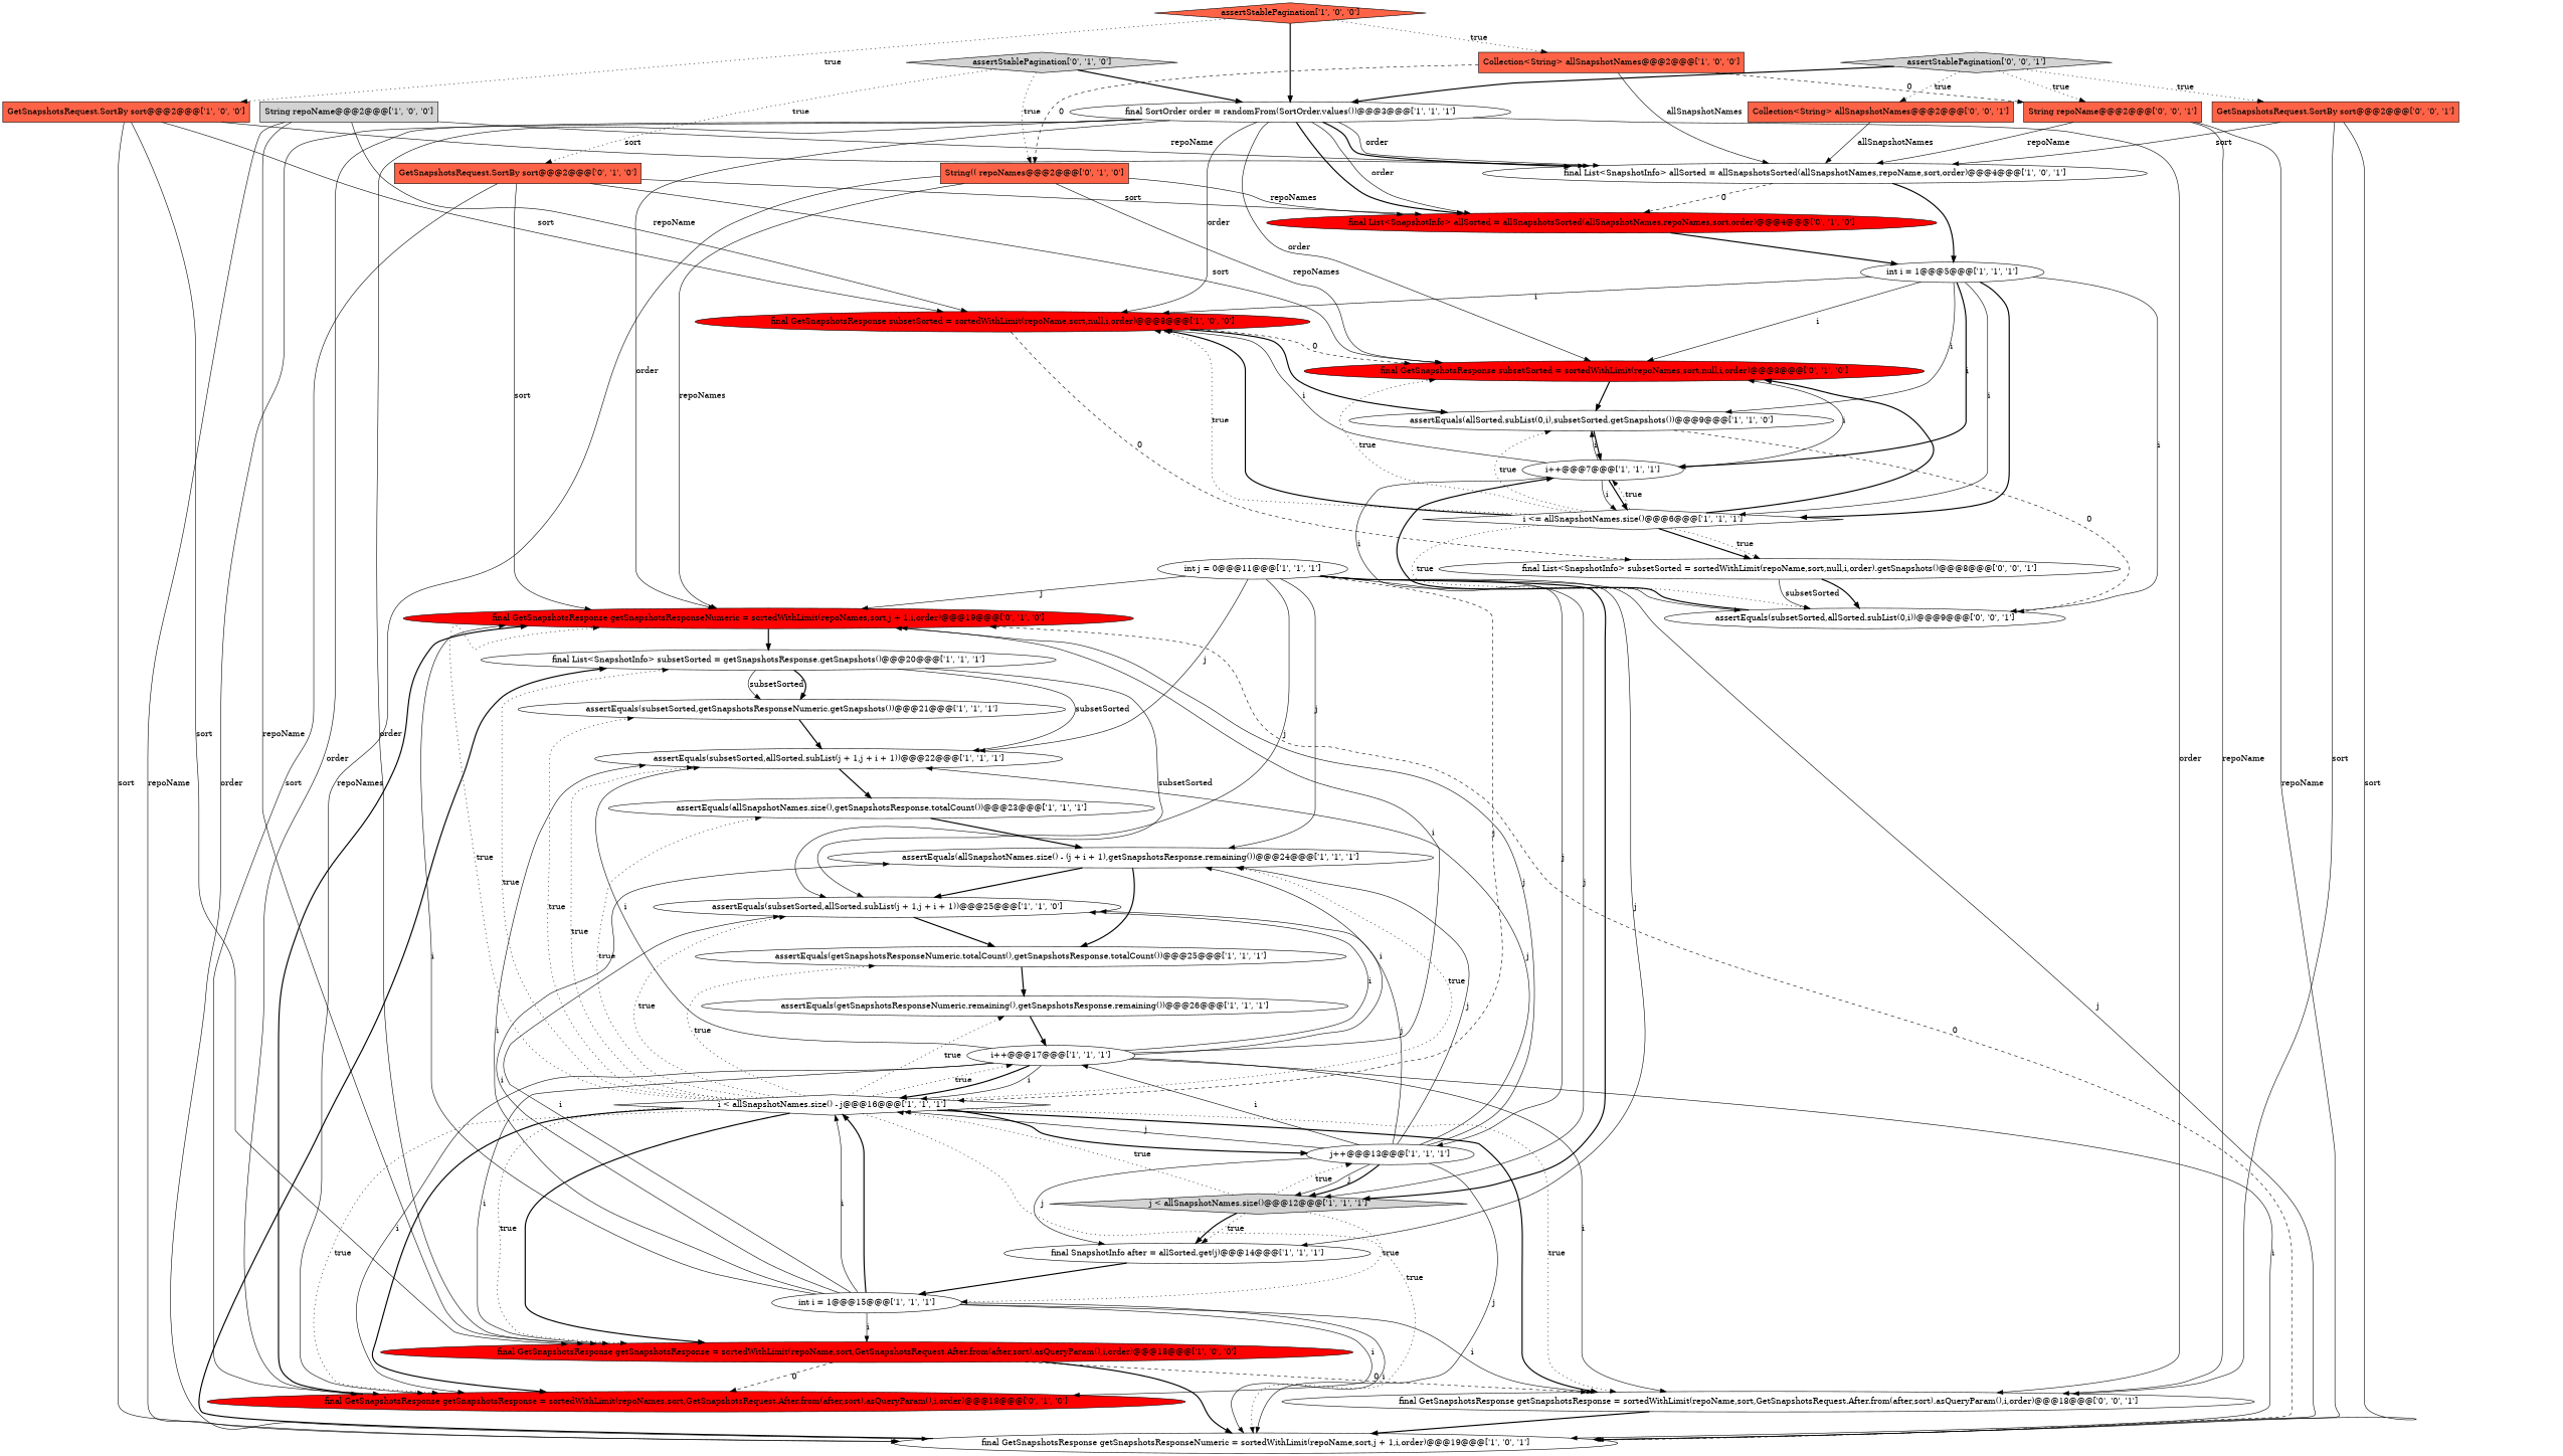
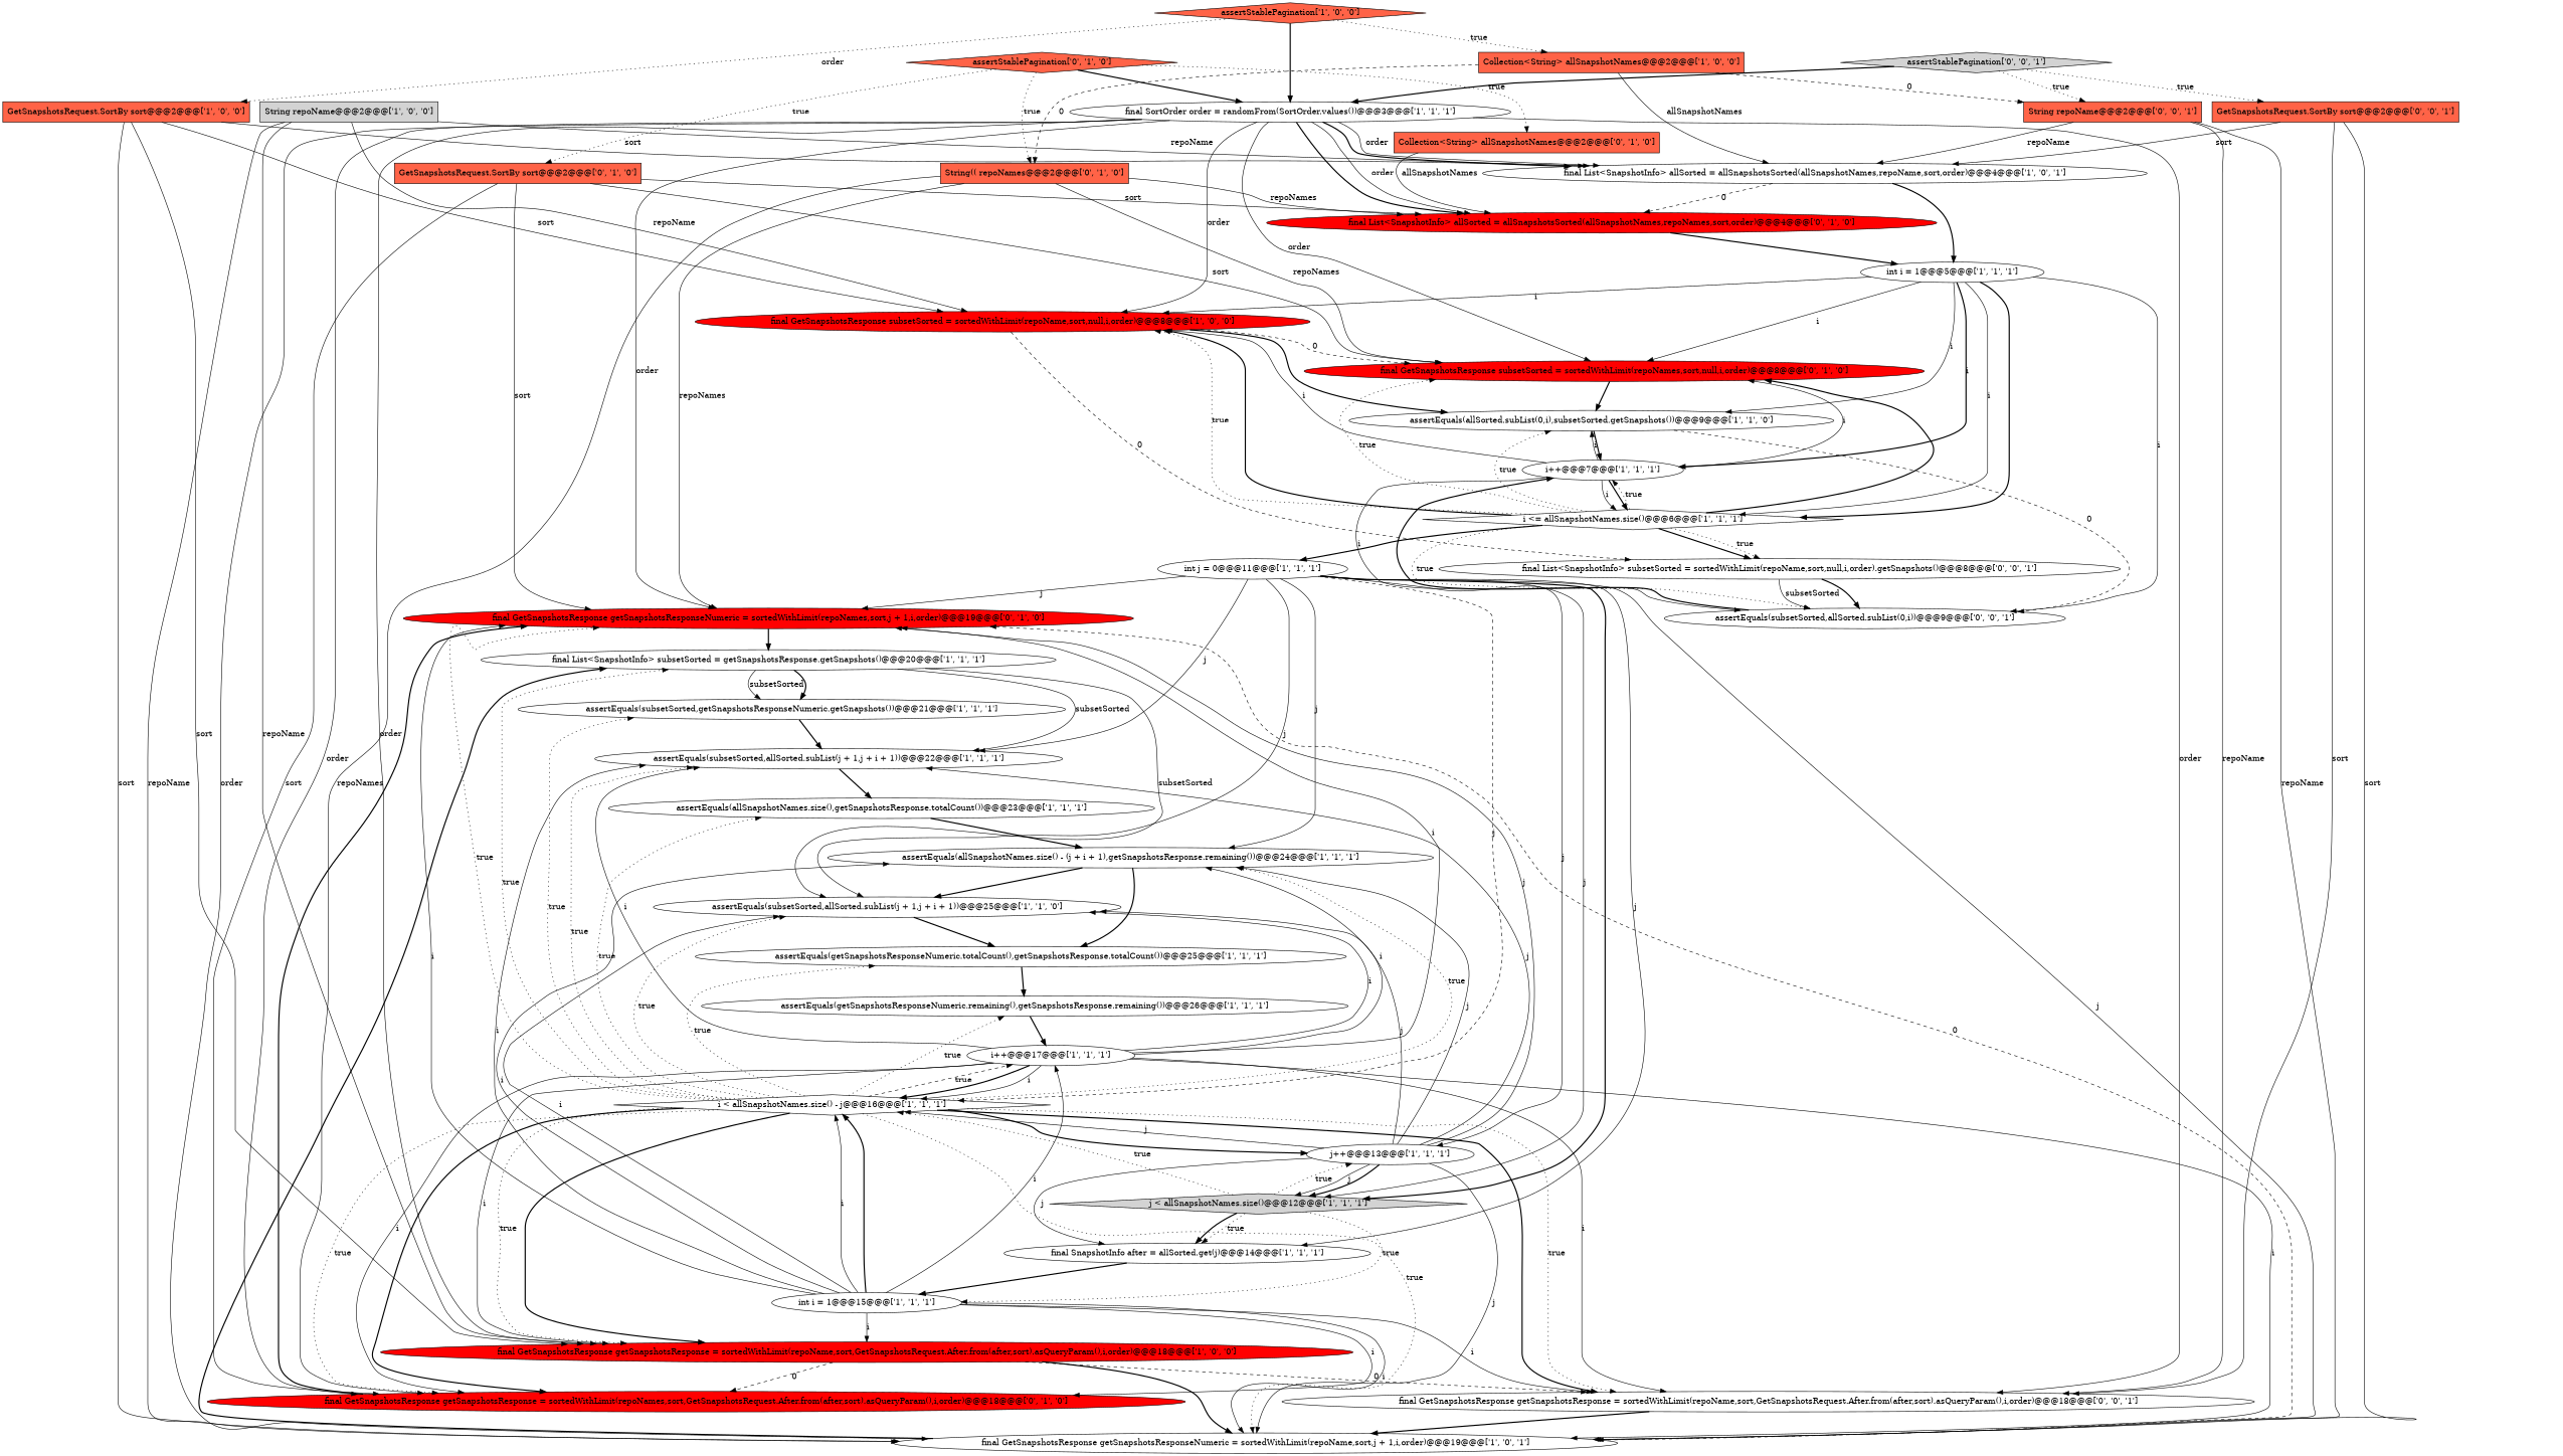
  digraph {
    node [fillcolor=white shape=ellipse style=filled]
    edge [style=solid]
+   n1 [fillcolor=tomato label="Collection<String> allSnapshotNames@@@2@@@['0', '1', '0']" shape=box]
    n2 [fillcolor=red label="final List<SnapshotInfo> allSorted = allSnapshotsSorted(allSnapshotNames,repoNames,sort,order)@@@4@@@['0', '1', '0']"]
    n3 [label="int i = 1@@@5@@@['1', '1', '1']"]
    n4 [fillcolor=red label="final GetSnapshotsResponse getSnapshotsResponseNumeric = sortedWithLimit(repoNames,sort,j + 1,i,order)@@@19@@@['0', '1', '0']"]
    n5 [label="final List<SnapshotInfo> subsetSorted = getSnapshotsResponse.getSnapshots()@@@20@@@['1', '1', '1']"]
    n6 [label="assertEquals(subsetSorted,getSnapshotsResponseNumeric.getSnapshots())@@@21@@@['1', '1', '1']"]
    n7 [label="assertEquals(subsetSorted,allSorted.subList(j + 1,j + i + 1))@@@22@@@['1', '1', '1']"]
    n8 [label="assertEquals(subsetSorted,allSorted.subList(j + 1,j + i + 1))@@@25@@@['1', '1', '0']"]
    n9 [label="assertEquals(allSnapshotNames.size(),getSnapshotsResponse.totalCount())@@@23@@@['1', '1', '1']"]
    n10 [fillcolor=tomato label="assertStablePagination['1', '0', '0']" shape=diamond]
    n11 [fillcolor=tomato label="GetSnapshotsRequest.SortBy sort@@@2@@@['1', '0', '0']" shape=box]
    n12 [label="final SortOrder order = randomFrom(SortOrder.values())@@@3@@@['1', '1', '1']"]
    n13 [fillcolor=tomato label="Collection<String> allSnapshotNames@@@2@@@['1', '0', '0']" shape=box]
    n14 [label="final GetSnapshotsResponse getSnapshotsResponseNumeric = sortedWithLimit(repoName,sort,j + 1,i,order)@@@19@@@['1', '0', '1']"]
    n15 [fillcolor=red label="final GetSnapshotsResponse getSnapshotsResponse = sortedWithLimit(repoName,sort,GetSnapshotsRequest.After.from(after,sort).asQueryParam(),i,order)@@@18@@@['1', '0', '0']"]
    n16 [label="final List<SnapshotInfo> allSorted = allSnapshotsSorted(allSnapshotNames,repoName,sort,order)@@@4@@@['1', '0', '1']"]
    n17 [fillcolor=red label="final GetSnapshotsResponse subsetSorted = sortedWithLimit(repoName,sort,null,i,order)@@@8@@@['1', '0', '0']"]
    n18 [fillcolor=red label="final GetSnapshotsResponse getSnapshotsResponse = sortedWithLimit(repoNames,sort,GetSnapshotsRequest.After.from(after,sort).asQueryParam(),i,order)@@@18@@@['0', '1', '0']"]
    n19 [fillcolor=red label="final GetSnapshotsResponse subsetSorted = sortedWithLimit(repoNames,sort,null,i,order)@@@8@@@['0', '1', '0']"]
    n20 [label="final GetSnapshotsResponse getSnapshotsResponse = sortedWithLimit(repoName,sort,GetSnapshotsRequest.After.from(after,sort).asQueryParam(),i,order)@@@18@@@['0', '0', '1']"]
    n21 [fillcolor=tomato label="String(( repoNames@@@2@@@['0', '1', '0']" shape=box]
    n22 [fillcolor=tomato label="String repoName@@@2@@@['0', '0', '1']" shape=box]
    n23 [fillcolor=lightgray label="String repoName@@@2@@@['1', '0', '0']" shape=box]
    n24 [label="int j = 0@@@11@@@['1', '1', '1']"]
    n25 [label="final SnapshotInfo after = allSorted.get(j)@@@14@@@['1', '1', '1']"]
    n26 [label="assertEquals(allSnapshotNames.size() - (j + i + 1),getSnapshotsResponse.remaining())@@@24@@@['1', '1', '1']"]
    n27 [label="i < allSnapshotNames.size() - j@@@16@@@['1', '1', '1']" shape=diamond]
    n28 [fillcolor=lightgray label="j < allSnapshotNames.size()@@@12@@@['1', '1', '1']" shape=diamond]
    n29 [label="j++@@@13@@@['1', '1', '1']"]
    n30 [label="int i = 1@@@15@@@['1', '1', '1']"]
    n31 [label="assertEquals(getSnapshotsResponseNumeric.totalCount(),getSnapshotsResponse.totalCount())@@@25@@@['1', '1', '1']"]
    n32 [label="assertEquals(getSnapshotsResponseNumeric.remaining(),getSnapshotsResponse.remaining())@@@26@@@['1', '1', '1']"]
    n33 [label="i++@@@17@@@['1', '1', '1']"]
    n34 [label="assertEquals(allSorted.subList(0,i),subsetSorted.getSnapshots())@@@9@@@['1', '1', '0']"]
    n35 [fillcolor=tomato label="GetSnapshotsRequest.SortBy sort@@@2@@@['0', '0', '1']" shape=box]
    n36 [label="final List<SnapshotInfo> subsetSorted = sortedWithLimit(repoName,sort,null,i,order).getSnapshots()@@@8@@@['0', '0', '1']"]
    n37 [fillcolor=lightgray label="assertStablePagination['0', '0', '1']" shape=diamond]
-   n38 [fillcolor=tomato label="Collection<String> allSnapshotNames@@@2@@@['0', '0', '1']" shape=box]
    n39 [label="i++@@@7@@@['1', '1', '1']"]
    n40 [label="i <= allSnapshotNames.size()@@@6@@@['1', '1', '1']" shape=diamond]
    n41 [label="assertEquals(subsetSorted,allSorted.subList(0,i))@@@9@@@['0', '0', '1']"]
-   n42 [fillcolor=lightgray label="assertStablePagination['0', '1', '0']" shape=diamond]
+   n42 [fillcolor=tomato label="assertStablePagination['0', '1', '0']" shape=diamond]
    n43 [fillcolor=tomato label="GetSnapshotsRequest.SortBy sort@@@2@@@['0', '1', '0']" shape=box]
+   n1 -> n2 [label=allSnapshotNames]
    n2 -> n3 [style=bold]
    n3 -> n17 [label=i]
    n3 -> n19 [label=i]
    n3 -> n34 [label=i]
    n3 -> n39 [label=i style=bold]
    n3 -> n40 [style=bold]
    n3 -> n40 [label=i]
    n3 -> n41 [label=i]
    n4 -> n5 [style=bold]
    n5 -> n6 [label=subsetSorted]
    n5 -> n6 [style=bold]
    n5 -> n7 [label=subsetSorted]
    n5 -> n8 [label=subsetSorted]
    n6 -> n7 [style=bold]
    n7 -> n9 [style=bold]
    n8 -> n31 [style=bold]
    n9 -> n26 [style=bold]
-   n10 -> n11 [label=true style=dotted]
+   n10 -> n11 [label=order style=dotted]
    n10 -> n12 [style=bold]
    n10 -> n13 [label=true style=dotted]
    n11 -> n14 [label=sort]
    n11 -> n15 [label=sort]
    n11 -> n16 [label=sort]
    n11 -> n17 [label=sort]
    n12 -> n2 [label=order]
    n12 -> n2 [style=bold]
    n12 -> n4 [label=order]
    n12 -> n14 [label=order]
    n12 -> n15 [label=order]
    n12 -> n16 [style=bold]
    n12 -> n16 [label=order]
    n12 -> n17 [label=order]
    n12 -> n18 [label=order]
    n12 -> n19 [label=order]
    n12 -> n20 [label=order]
    n13 -> n16 [label=allSnapshotNames]
    n13 -> n21 [label=0 style=dashed]
    n13 -> n22 [label=0 style=dashed]
    n14 -> n4 [label=0 style=dashed]
    n14 -> n5 [style=bold]
    n15 -> n14 [style=bold]
    n15 -> n18 [label=0 style=dashed]
    n15 -> n20 [label=0 style=dashed]
    n16 -> n2 [label=0 style=dashed]
    n16 -> n3 [style=bold]
    n17 -> n19 [label=0 style=dashed]
    n17 -> n34 [style=bold]
    n17 -> n36 [label=0 style=dashed]
    n18 -> n4 [style=bold]
    n19 -> n34 [style=bold]
    n20 -> n14 [style=bold]
    n21 -> n2 [label=repoNames]
    n21 -> n4 [label=repoNames]
    n21 -> n18 [label=repoNames]
    n21 -> n19 [label=repoNames]
    n22 -> n14 [label=repoName]
    n22 -> n16 [label=repoName]
    n22 -> n20 [label=repoName]
    n23 -> n14 [label=repoName]
    n23 -> n15 [label=repoName]
    n23 -> n16 [label=repoName]
    n23 -> n17 [label=repoName]
    n24 -> n4 [label=j]
    n24 -> n7 [label=j]
    n24 -> n8 [label=j]
    n24 -> n14 [label=j]
    n24 -> n25 [label=j]
    n24 -> n26 [label=j]
    n24 -> n27 [label=j style=dashed]
    n24 -> n28 [style=bold]
    n24 -> n28 [label=j]
    n24 -> n29 [label=j]
    n25 -> n30 [style=bold]
    n26 -> n8 [style=bold]
    n26 -> n31 [style=bold]
    n27 -> n4 [label=true style=dotted]
    n27 -> n5 [label=true style=dotted]
    n27 -> n6 [label=true style=dotted]
    n27 -> n7 [label=true style=dotted]
    n27 -> n8 [label=true style=dotted]
    n27 -> n9 [label=true style=dotted]
    n27 -> n14 [label=true style=dotted]
    n27 -> n15 [label=true style=dotted]
    n27 -> n15 [style=bold]
    n27 -> n18 [label=true style=dotted]
    n27 -> n18 [style=bold]
    n27 -> n20 [label=true style=dotted]
    n27 -> n20 [style=bold]
    n27 -> n26 [label=true style=dotted]
    n27 -> n29 [style=bold]
    n27 -> n31 [label=true style=dotted]
    n27 -> n32 [label=true style=dotted]
-   n27 -> n33 [label=true style=dotted]
+   n27 -> n33 [label=true style=dashed]
    n28 -> n25 [label=true style=dotted]
    n28 -> n25 [style=bold]
    n28 -> n27 [label=true style=dotted]
    n28 -> n29 [label=true style=dotted]
    n28 -> n30 [label=true style=dotted]
    n29 -> n4 [label=j]
    n29 -> n7 [label=j]
    n29 -> n8 [label=j]
    n29 -> n14 [label=j]
    n29 -> n25 [label=j]
    n29 -> n26 [label=j]
    n29 -> n27 [label=j]
    n29 -> n28 [style=bold]
    n29 -> n28 [label=j]
    n30 -> n4 [label=i]
    n30 -> n7 [label=i]
    n30 -> n8 [label=i]
    n30 -> n14 [label=i]
    n30 -> n15 [label=i]
    n30 -> n18 [label=i]
    n30 -> n20 [label=i]
    n30 -> n26 [label=i]
    n30 -> n27 [label=i]
    n30 -> n27 [style=bold]
-   n29 -> n33 [label=i]
+   n30 -> n33 [label=i]
    n31 -> n32 [style=bold]
    n32 -> n33 [style=bold]
    n33 -> n4 [label=i]
    n33 -> n7 [label=i]
    n33 -> n8 [label=i]
    n33 -> n14 [label=i]
    n33 -> n15 [label=i]
    n33 -> n18 [label=i]
    n33 -> n20 [label=i]
    n33 -> n26 [label=i]
    n33 -> n27 [label=i]
    n33 -> n27 [style=bold]
    n34 -> n39 [style=bold]
    n34 -> n41 [label=0 style=dashed]
    n35 -> n14 [label=sort]
    n35 -> n16 [label=sort]
    n35 -> n20 [label=sort]
    n36 -> n41 [style=bold]
    n36 -> n41 [label=subsetSorted]
    n37 -> n12 [style=bold]
    n37 -> n22 [label=true style=dotted]
    n37 -> n35 [label=true style=dotted]
-   n37 -> n38 [label=true style=dotted]
-   n38 -> n16 [label=allSnapshotNames]
    n39 -> n17 [label=i]
    n39 -> n19 [label=i]
    n39 -> n34 [label=i]
    n39 -> n40 [label=i]
    n39 -> n40 [style=bold]
    n39 -> n41 [label=i]
    n40 -> n17 [label=true style=dotted]
    n40 -> n17 [style=bold]
    n40 -> n19 [style=bold]
    n40 -> n19 [label=true style=dotted]
+   n40 -> n24 [style=bold]
    n40 -> n34 [label=true style=dotted]
    n40 -> n36 [style=bold]
    n40 -> n36 [label=true style=dotted]
    n40 -> n39 [label=true style=dotted]
    n40 -> n41 [label=true style=dotted]
    n41 -> n39 [style=bold]
+   n42 -> n1 [label=true style=dotted]
    n42 -> n12 [style=bold]
    n42 -> n21 [label=true style=dotted]
    n42 -> n43 [label=true style=dotted]
    n43 -> n2 [label=sort]
    n43 -> n4 [label=sort]
    n43 -> n18 [label=sort]
    n43 -> n19 [label=sort]
  }
